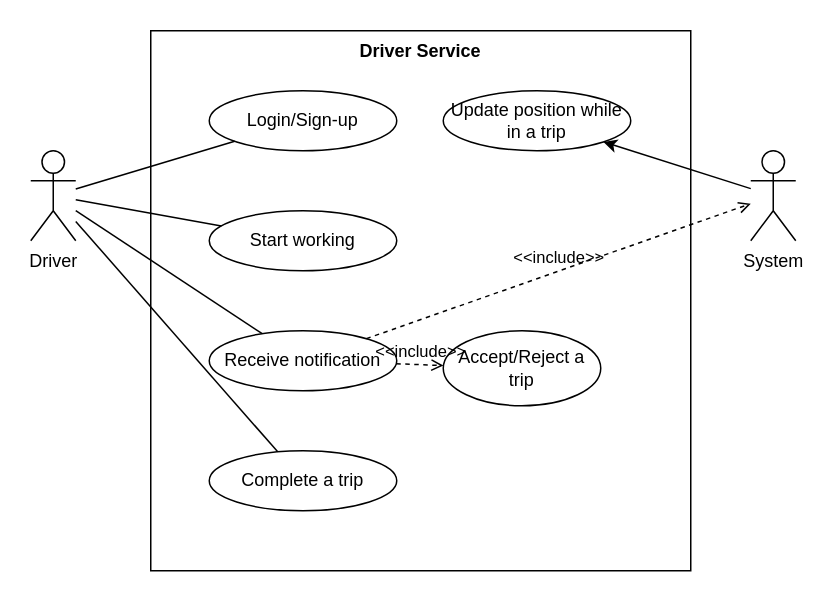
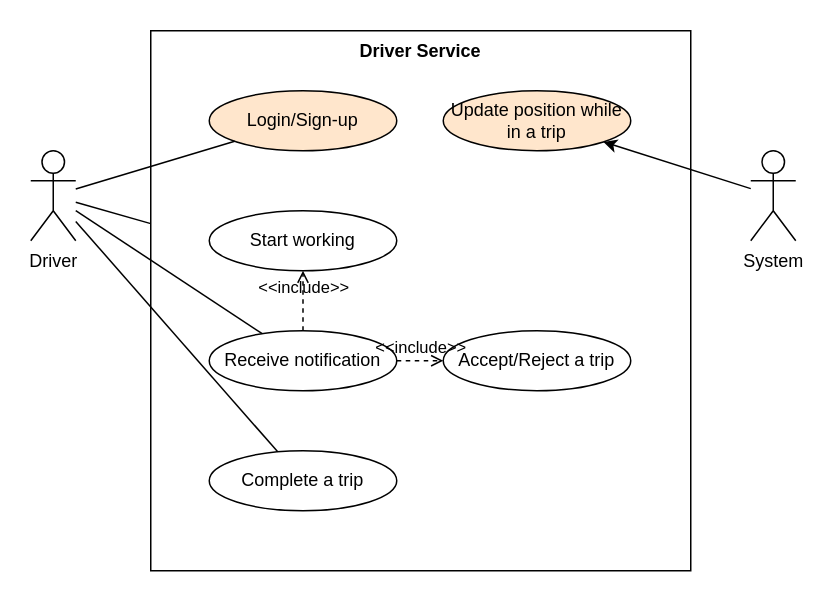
  <mxCell id="0" />
  <mxCell id="1" parent="0" />
  <mxCell id="2" value="Driver Service" style="shape=rect;html=1;verticalAlign=top;fontStyle=1;whiteSpace=wrap;align=center;" vertex="1" parent="1"><mxGeometry x="100" y="20" width="360" height="360" as="geometry" /></mxCell>
- <mxCell id="3" value="Login/Sign-up" style="ellipse;whiteSpace=wrap;html=1;" vertex="1" parent="1"><mxGeometry x="139" y="60" width="125" height="40" as="geometry" /></mxCell>
+ <mxCell id="3" value="Login/Sign-up" style="ellipse;whiteSpace=wrap;html=1;fillColor=#ffe6cc;" vertex="1" parent="1"><mxGeometry x="139" y="60" width="125" height="40" as="geometry" /></mxCell>
  <mxCell id="4" value="Start working" style="ellipse;whiteSpace=wrap;html=1;" vertex="1" parent="1"><mxGeometry x="139" y="140" width="125" height="40" as="geometry" /></mxCell>
  <mxCell id="5" value="Receive notification" style="ellipse;whiteSpace=wrap;html=1;" vertex="1" parent="1"><mxGeometry x="139" y="220" width="125" height="40" as="geometry" /></mxCell>
- <mxCell id="6" value="Update position while in a trip" style="ellipse;whiteSpace=wrap;html=1;" vertex="1" parent="1"><mxGeometry x="295" y="60" width="125" height="40" as="geometry" /></mxCell>
+ <mxCell id="6" value="Update position while in a trip" style="ellipse;whiteSpace=wrap;html=1;fillColor=#ffe6cc;" vertex="1" parent="1"><mxGeometry x="295" y="60" width="125" height="40" as="geometry" /></mxCell>
  <mxCell id="7" value="Complete a trip" style="ellipse;whiteSpace=wrap;html=1;" vertex="1" parent="1"><mxGeometry x="139" y="300" width="125" height="40" as="geometry" /></mxCell>
  <mxCell id="8" value="Driver" style="shape=umlActor;html=1;verticalLabelPosition=bottom;verticalAlign=top;align=center;" vertex="1" parent="1"><mxGeometry x="20" y="100" width="30" height="60" as="geometry" /></mxCell>
  <mxCell id="9" value="" style="edgeStyle=none;html=1;endArrow=none;verticalAlign=bottom;rounded=0;" edge="1" parent="1" source="8" target="3"><mxGeometry width="160" relative="1" as="geometry"><mxPoint x="240" y="130" as="sourcePoint" /><mxPoint x="400" y="130" as="targetPoint" /></mxGeometry></mxCell>
- <mxCell id="10" value="" style="edgeStyle=none;html=1;endArrow=none;verticalAlign=bottom;rounded=0;" edge="1" parent="1" source="8" target="4"><mxGeometry width="160" relative="1" as="geometry"><mxPoint x="60" y="135" as="sourcePoint" /><mxPoint x="162" y="104" as="targetPoint" /></mxGeometry></mxCell>
+ <mxCell id="10" value="" style="edgeStyle=none;html=1;endArrow=none;verticalAlign=bottom;rounded=0;" edge="1" parent="1" source="8" target="2"><mxGeometry width="160" relative="1" as="geometry"><mxPoint x="60" y="135" as="sourcePoint" /><mxPoint x="162" y="104" as="targetPoint" /></mxGeometry></mxCell>
  <mxCell id="11" value="" style="edgeStyle=none;html=1;endArrow=none;verticalAlign=bottom;rounded=0;" edge="1" parent="1" source="8" target="5"><mxGeometry width="160" relative="1" as="geometry"><mxPoint x="60" y="143" as="sourcePoint" /><mxPoint x="153" y="160" as="targetPoint" /></mxGeometry></mxCell>
  <mxCell id="12" value="" style="edgeStyle=none;html=1;endArrow=none;verticalAlign=bottom;rounded=0;" edge="1" parent="1" source="8" target="7"><mxGeometry width="160" relative="1" as="geometry"><mxPoint x="60" y="150" as="sourcePoint" /><mxPoint x="181" y="232" as="targetPoint" /></mxGeometry></mxCell>
  <mxCell id="13" value="System" style="shape=umlActor;html=1;verticalLabelPosition=bottom;verticalAlign=top;align=center;" vertex="1" parent="1"><mxGeometry x="500" y="100" width="30" height="60" as="geometry" /></mxCell>
  <mxCell id="14" value="" style="edgeStyle=none;html=1;endArrow=classic;verticalAlign=bottom;rounded=0;" edge="1" parent="1" source="13" target="6"><mxGeometry width="160" relative="1" as="geometry"><mxPoint x="60" y="136" as="sourcePoint" /><mxPoint x="166" y="104" as="targetPoint" /></mxGeometry></mxCell>
- <mxCell id="15" value="&amp;lt;&amp;lt;include&amp;gt;&amp;gt;" style="edgeStyle=none;html=1;endArrow=open;verticalAlign=bottom;dashed=1;labelBackgroundColor=none;rounded=0;" edge="1" parent="1" source="5" target="13"><mxGeometry width="160" relative="1" as="geometry"><mxPoint x="240" y="210" as="sourcePoint" /><mxPoint x="400" y="210" as="targetPoint" /></mxGeometry></mxCell>
- <mxCell id="16" value="Accept/Reject a trip" style="ellipse;whiteSpace=wrap;html=1;" vertex="1" parent="1"><mxGeometry x="295" y="220" width="105" height="50" as="geometry" /></mxCell>
+ <mxCell id="15" value="&amp;lt;&amp;lt;include&amp;gt;&amp;gt;" style="edgeStyle=none;html=1;endArrow=open;verticalAlign=bottom;dashed=1;labelBackgroundColor=none;rounded=0;" edge="1" parent="1" source="5" target="4"><mxGeometry width="160" relative="1" as="geometry"><mxPoint x="240" y="210" as="sourcePoint" /><mxPoint x="400" y="210" as="targetPoint" /></mxGeometry></mxCell>
+ <mxCell id="16" value="Accept/Reject a trip" style="ellipse;whiteSpace=wrap;html=1;" vertex="1" parent="1"><mxGeometry x="295" y="220" width="125" height="40" as="geometry" /></mxCell>
  <mxCell id="17" value="&amp;lt;&amp;lt;include&amp;gt;&amp;gt;" style="edgeStyle=none;html=1;endArrow=open;verticalAlign=bottom;dashed=1;labelBackgroundColor=none;rounded=0;" edge="1" parent="1" source="5" target="16"><mxGeometry width="160" relative="1" as="geometry"><mxPoint x="190" y="160" as="sourcePoint" /><mxPoint x="350" y="160" as="targetPoint" /></mxGeometry></mxCell>
